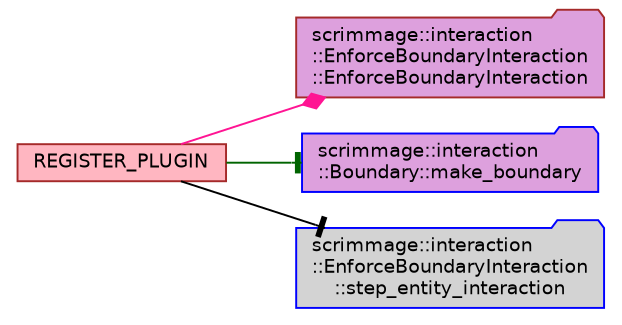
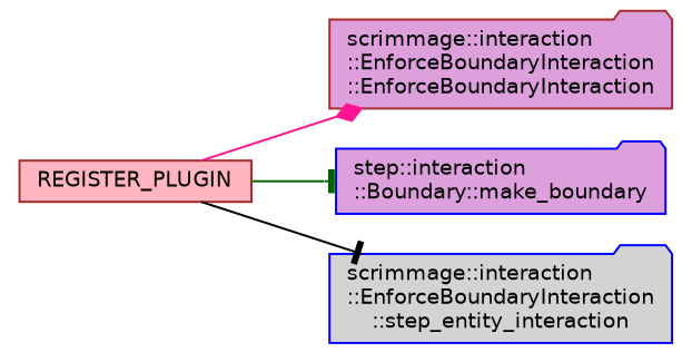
  digraph {
    rankdir=LR
    node [color=brown fillcolor=plum fontname=Helvetica fontsize=10 shape=folder style=filled]
    edge [arrowhead=tee fontname=Helvetica fontsize=10 labelfontname=Helvetica labelfontsize=10 style=solid]
    n1 [fillcolor=lightpink fontcolor=black height=0.2 label=REGISTER_PLUGIN shape=box width=0.4]
    n2 [height=0.2 label="scrimmage::interaction\l::EnforceBoundaryInteraction\l::EnforceBoundaryInteraction" width=0.4]
-   n3 [color=blue height=0.2 label="scrimmage::interaction\l::Boundary::make_boundary" width=0.4]
+   n3 [color=blue height=0.2 label="step::interaction\l::Boundary::make_boundary" width=0.4]
    n4 [color=blue fillcolor=lightgrey height=0.2 label="scrimmage::interaction\l::EnforceBoundaryInteraction\l::step_entity_interaction" width=0.4]
    n1 -> n2 [arrowhead=diamond color=deeppink]
    n1 -> n3 [color=darkgreen]
    n1 -> n4 [color=black]
  }
